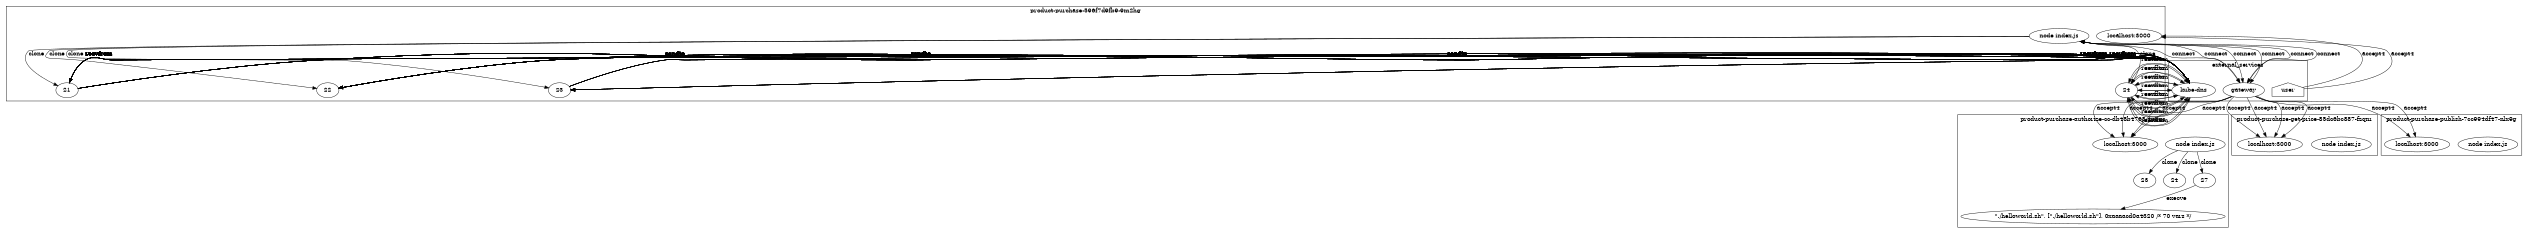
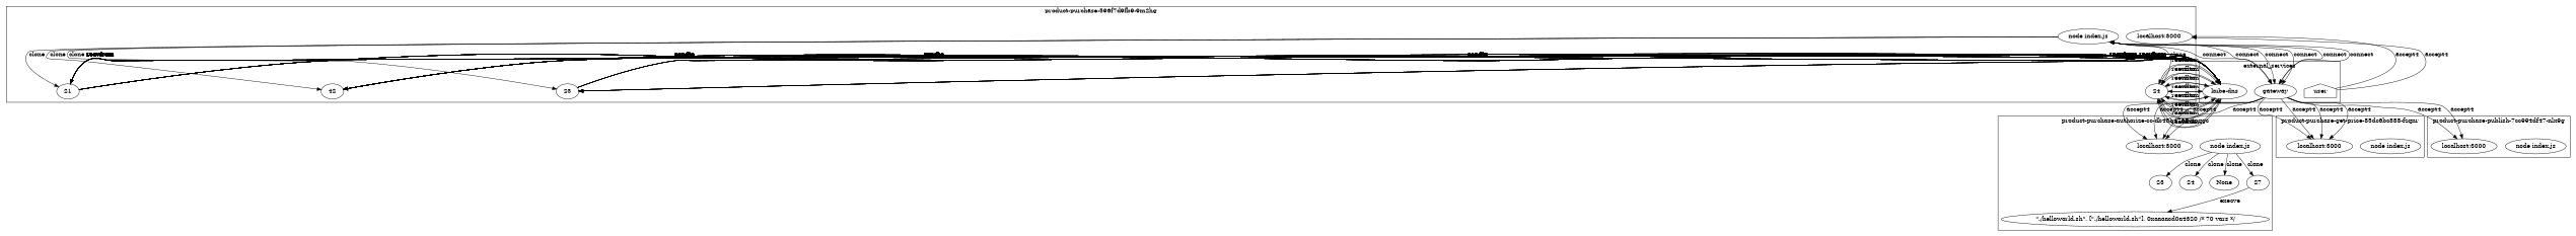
  digraph {
    n1 [label="node index.js"]
    n2 [label=23]
    n3 [label=24]
+   None
    n5 [label=27]
    n6 [label="localhost:3000"]
    n7 [label="\"./helloworld.sh\", [\"./helloworld.sh\"], 0xaaaacd0a4320 /* 70 vars */"]
    n8 [label="node index.js"]
    n9 [label=21]
-   n10 [label=22]
+   n10 [label=42]
    n11 [label=23]
    n12 [label=24]
    n13 [label="localhost:3000"]
    n14 [label="node index.js"]
    n15 [label="localhost:3000"]
    n16 [label="node index.js"]
    n17 [label="localhost:3000"]
    n18 [label=gateway]
    n19 [label="kube-dns"]
    user [shape=house]
    subgraph cluster_1 {
      label=" product-purchase-authorize-cc-db48b4765-4pqgc "
      n1
      n2
      n3
+     None
      n5
      n6
      n7
    }
    subgraph cluster_2 {
      label=" product-purchase-596f7d9fb9-9m2hg "
      n8
      n9
      n10
      n11
      n12
      n13
    }
    subgraph cluster_3 {
-     label=" product-purchase-get-price-85dc6bc887-fzqnr "
+     label=" product-purchase-get-price-85dc6bc888-fzqnr "
      n14
      n15
    }
    subgraph cluster_4 {
      label=" product-purchase-publish-7cc994df47-nlx9g "
      n16
      n17
    }
    subgraph cluster_5 {
      label=external_services
      n18
      n19
      user
    }
    n1 -> n2 [label=clone]
    n1 -> n3 [label=clone]
+   n1 -> None [label=clone]
    n1 -> n5 [label=clone]
    n5 -> n7 [label=execve]
    n8 -> n9 [label=clone]
    n8 -> n10 [label=clone]
    n8 -> n11 [label=clone]
    n8 -> n12 [label=clone]
    n8 -> n18 [dir=both label=connect]
    n8 -> n18 [dir=both label=connect]
    n8 -> n18 [dir=both label=connect]
    n8 -> n18 [dir=both label=connect]
    n8 -> n18 [dir=both label=connect]
    n8 -> n18 [dir=both label=connect]
    n9 -> n19 [label=sendto]
    n9 -> n19 [label=sendto]
    n9 -> n19 [label=sendto]
    n9 -> n19 [label=sendto]
    n9 -> n19 [label=sendto]
    n9 -> n19 [label=sendto]
    n9 -> n19 [label=sendto]
    n9 -> n19 [label=sendto]
    n9 -> n19 [label=sendto]
    n9 -> n19 [label=sendto]
    n9 -> n19 [label=sendto]
    n9 -> n19 [label=sendto]
    n9 -> n19 [label=sendto]
    n9 -> n19 [label=sendto]
    n9 -> n19 [label=sendto]
    n9 -> n19 [label=sendto]
    n10 -> n19 [label=sendto]
    n10 -> n19 [label=sendto]
    n10 -> n19 [label=sendto]
    n10 -> n19 [label=sendto]
    n10 -> n19 [label=sendto]
    n10 -> n19 [label=sendto]
    n10 -> n19 [label=sendto]
    n10 -> n19 [label=sendto]
    n10 -> n19 [label=sendto]
    n10 -> n19 [label=sendto]
    n10 -> n19 [label=sendto]
    n10 -> n19 [label=sendto]
    n10 -> n19 [label=sendto]
    n10 -> n19 [label=sendto]
    n10 -> n19 [label=sendto]
    n10 -> n19 [label=sendto]
    n11 -> n19 [label=sendto]
    n11 -> n19 [label=sendto]
    n11 -> n19 [label=sendto]
    n11 -> n19 [label=sendto]
    n11 -> n19 [label=sendto]
    n11 -> n19 [label=sendto]
    n11 -> n19 [label=sendto]
    n11 -> n19 [label=sendto]
    n12 -> n19 [label=sendto]
    n12 -> n19 [label=sendto]
    n12 -> n19 [label=sendto]
    n12 -> n19 [label=sendto]
    n12 -> n19 [label=sendto]
    n12 -> n19 [label=sendto]
    n12 -> n19 [label=sendto]
    n12 -> n19 [label=sendto]
    n18 -> n6 [label=accept4]
    n18 -> n6 [label=accept4]
    n18 -> n6 [label=accept4]
    n18 -> n6 [label=accept4]
    n18 -> n15 [label=accept4]
    n18 -> n15 [label=accept4]
    n18 -> n15 [label=accept4]
    n18 -> n15 [label=accept4]
    n18 -> n17 [label=accept4]
    n18 -> n17 [label=accept4]
    n19 -> n9 [label=recvfrom]
    n19 -> n9 [label=recvfrom]
    n19 -> n9 [label=recvfrom]
    n19 -> n9 [label=recvfrom]
    n19 -> n9 [label=recvfrom]
    n19 -> n9 [label=recvfrom]
    n19 -> n9 [label=recvfrom]
    n19 -> n9 [label=recvfrom]
    n19 -> n9 [label=recvfrom]
    n19 -> n9 [label=recvfrom]
    n19 -> n9 [label=recvfrom]
    n19 -> n9 [label=recvfrom]
    n19 -> n9 [label=recvfrom]
    n19 -> n9 [label=recvfrom]
    n19 -> n9 [label=recvfrom]
    n19 -> n9 [label=recvfrom]
    n19 -> n10 [label=recvfrom]
    n19 -> n10 [label=recvfrom]
    n19 -> n10 [label=recvfrom]
    n19 -> n10 [label=recvfrom]
    n19 -> n10 [label=recvfrom]
    n19 -> n10 [label=recvfrom]
    n19 -> n10 [label=recvfrom]
    n19 -> n10 [label=recvfrom]
    n19 -> n10 [label=recvfrom]
    n19 -> n10 [label=recvfrom]
    n19 -> n10 [label=recvfrom]
    n19 -> n10 [label=recvfrom]
    n19 -> n10 [label=recvfrom]
    n19 -> n10 [label=recvfrom]
    n19 -> n10 [label=recvfrom]
    n19 -> n10 [label=recvfrom]
    n19 -> n11 [label=recvfrom]
    n19 -> n11 [label=recvfrom]
    n19 -> n11 [label=recvfrom]
    n19 -> n11 [label=recvfrom]
    n19 -> n11 [label=recvfrom]
    n19 -> n11 [label=recvfrom]
    n19 -> n11 [label=recvfrom]
    n19 -> n11 [label=recvfrom]
    n19 -> n12 [label=recvfrom]
    n19 -> n12 [label=recvfrom]
    n19 -> n12 [label=recvfrom]
    n19 -> n12 [label=recvfrom]
    n19 -> n12 [label=recvfrom]
    n19 -> n12 [label=recvfrom]
    n19 -> n12 [label=recvfrom]
    n19 -> n12 [label=recvfrom]
    user -> n13 [label=accept4]
    user -> n13 [label=accept4]
  }
